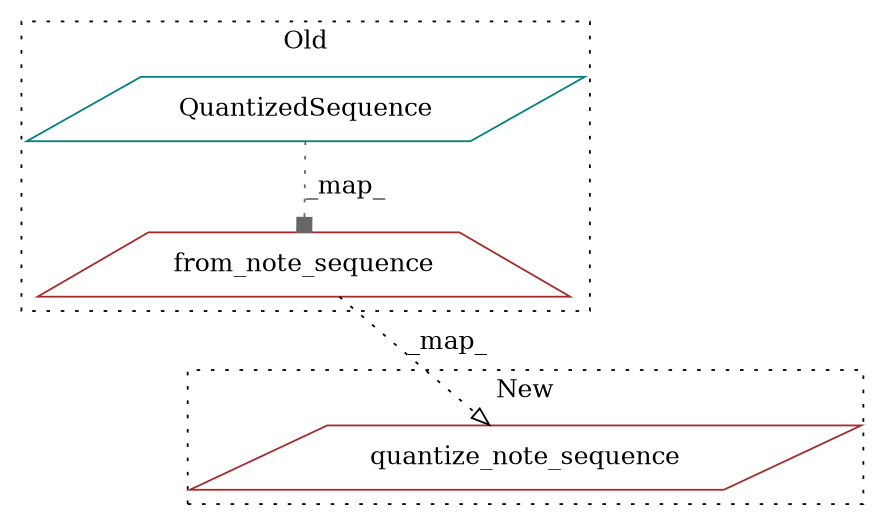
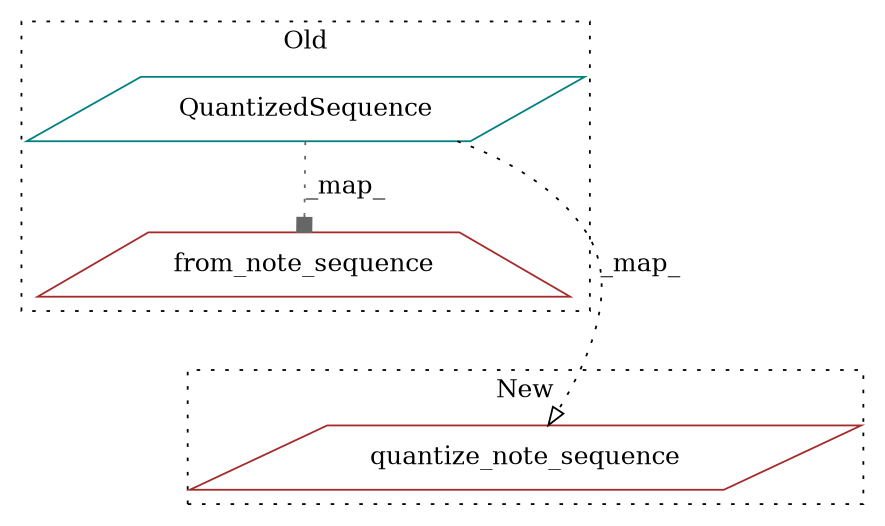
  digraph {
    node [a=32 color=brown shape=parallelogram]
    edge [style=dotted]
    n1 [l="19,1" label=from_note_sequence s="16412,16472" shape=trapezium]
    n2 [color=teal l=19 label=QuantizedSequence s=16377]
    n3 [l="23,1" label=quantize_note_sequence s="12012,12076"]
    subgraph cluster_1 {
      label=Old
      style=dotted
      n1
      n2
    }
    subgraph cluster_2 {
      label=New
      style=dotted
      n3
    }
-   n1 -> n3 [arrowhead=onormal color=black label=_map_]
+   n2 -> n3 [arrowhead=onormal color=black label=_map_]
    n2 -> n1 [arrowhead=box color=gray40 label=_map_]
  }
